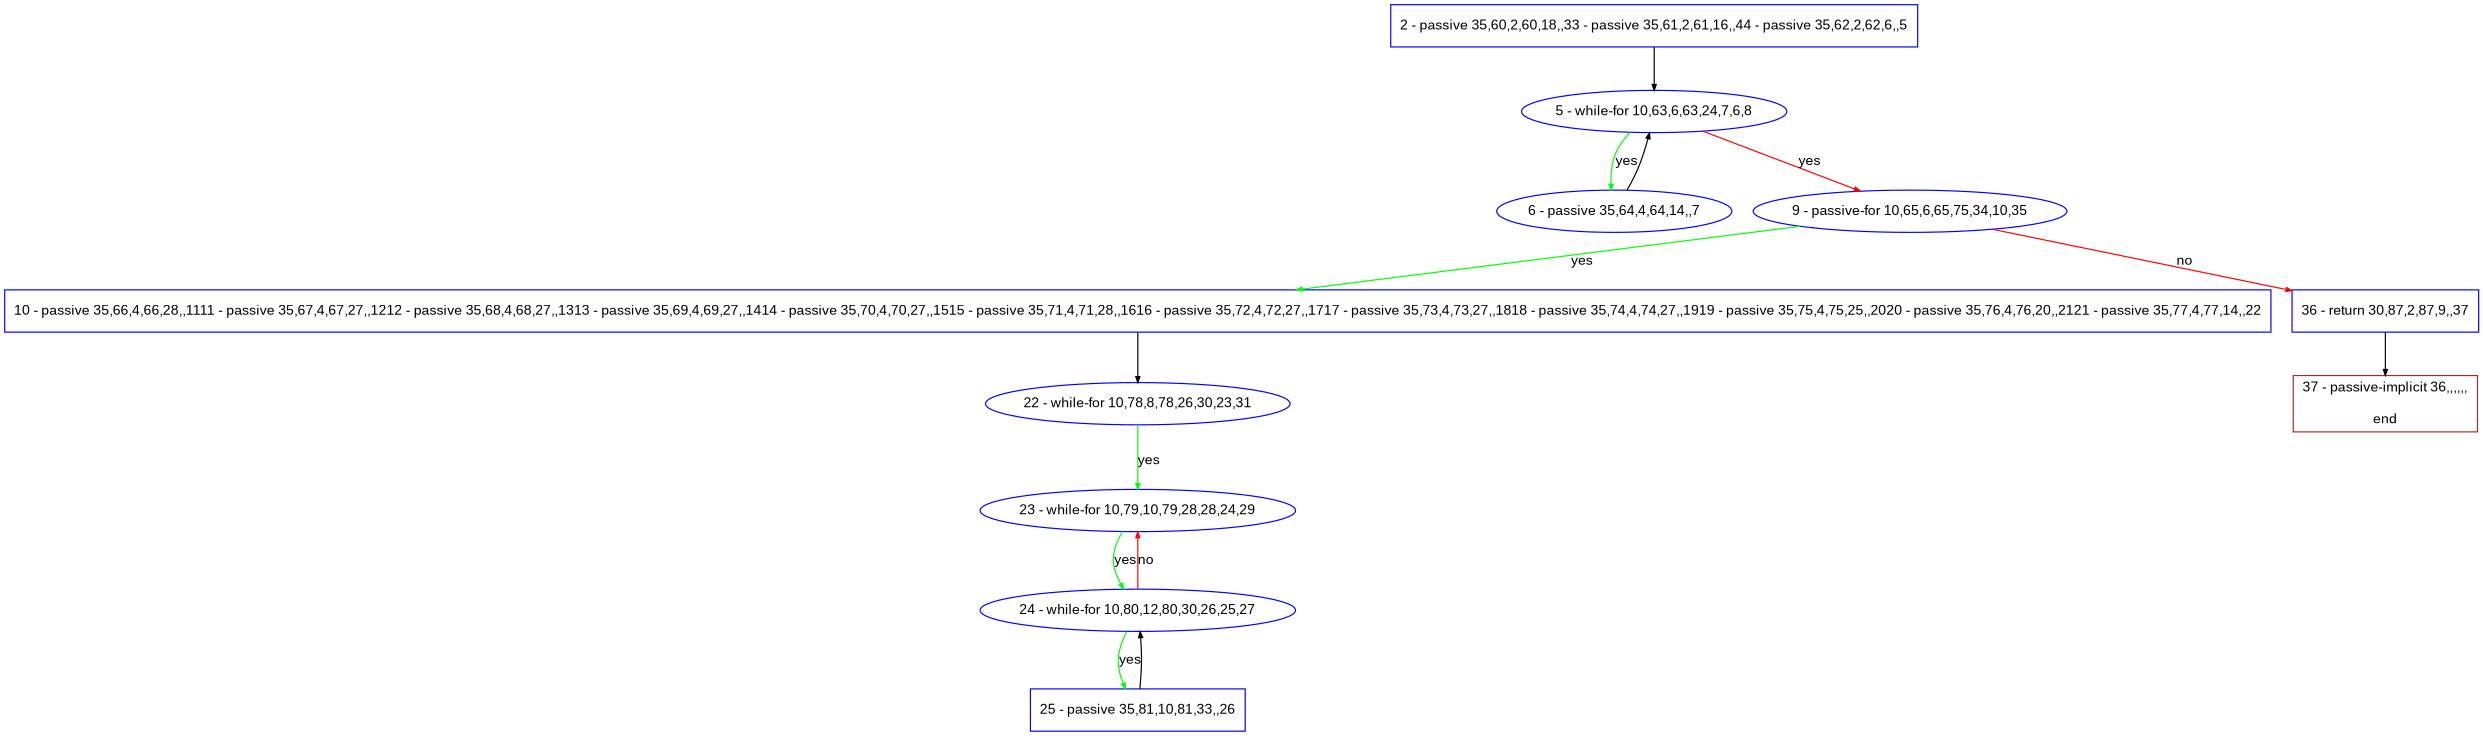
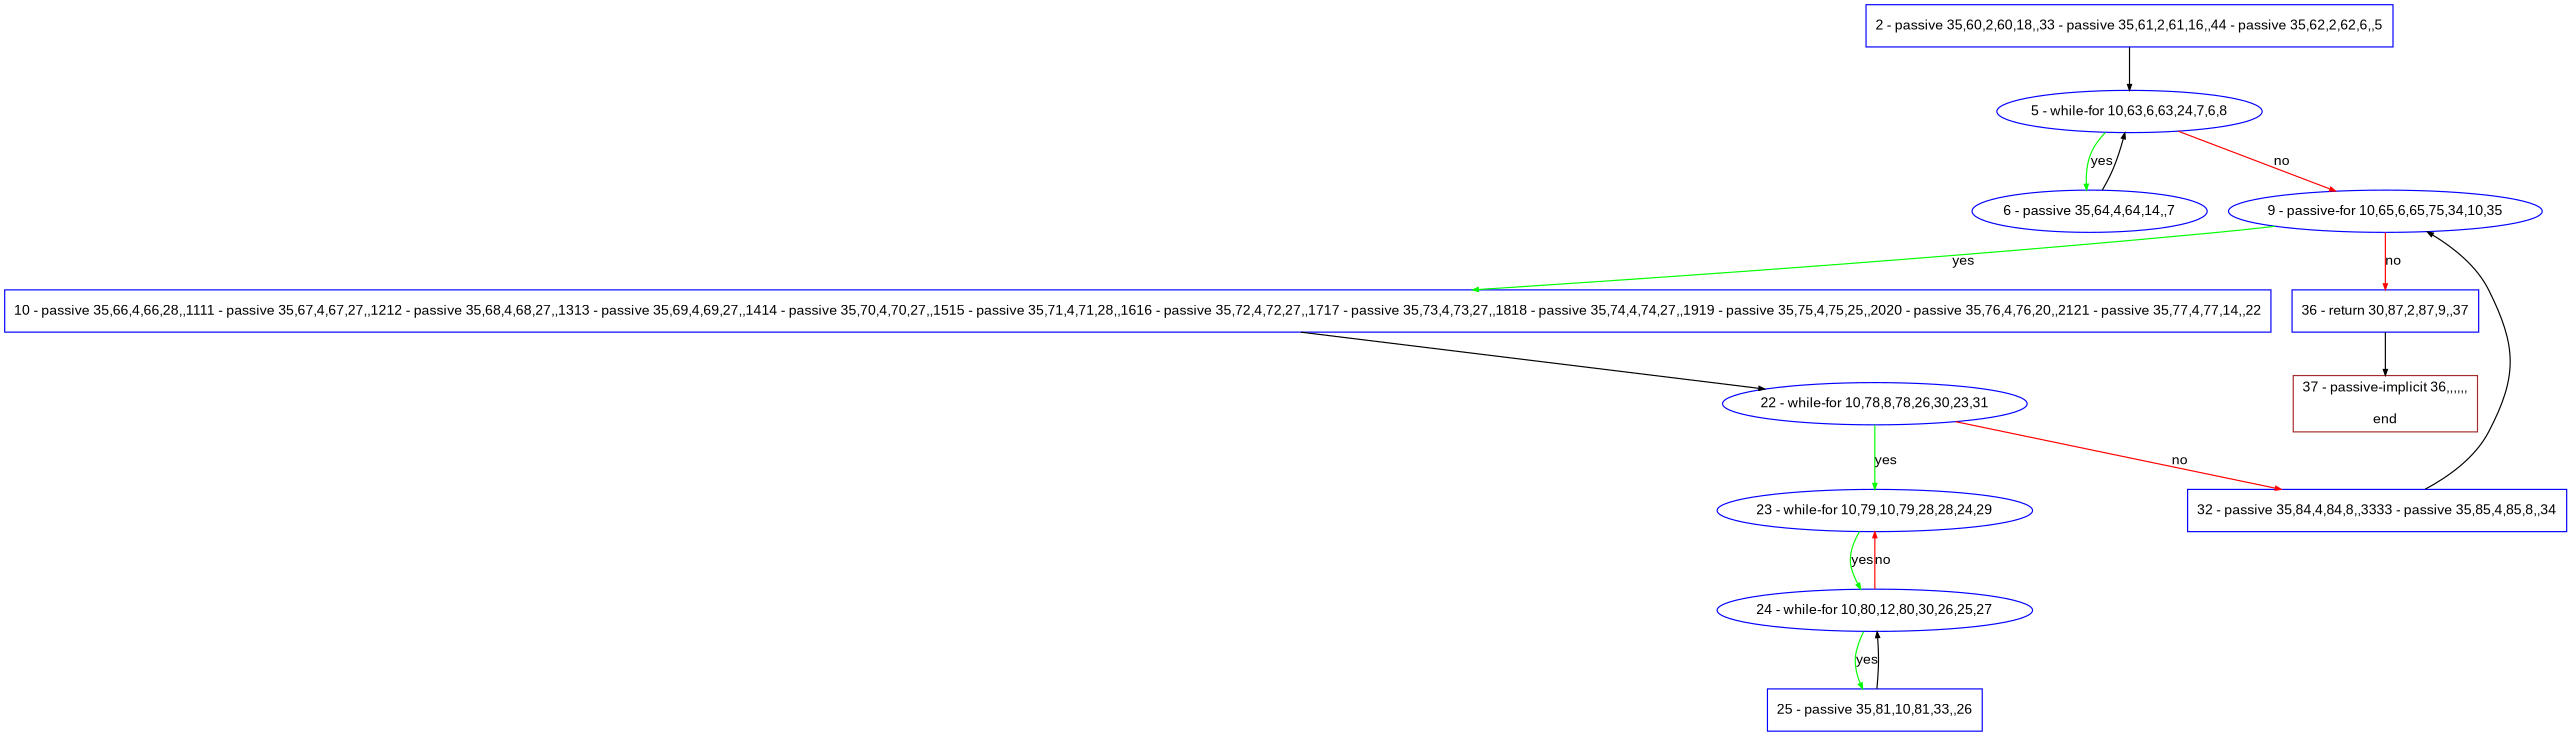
  digraph {
    bgcolor=white
    compound=true
    fillcolor="#FFFFCC"
    fontname=Arial
    fontsize=12
    pack=true
    packmode=clust
    style="rounded,filled"
    node [color="#0000ff" compound=true fillcolor="#ffffff" fixedsize=false fontname=Arial fontsize=12 node_initialized=no shape=box style=filled]
    edge [arrowhead=normal arrowsize=0.5 arrowtail=none color="#000000" compound=true dir=forward fontcolor=black fontname=Arial fontsize=12]
    n1 [label="2 - passive 35,60,2,60,18,,33 - passive 35,61,2,61,16,,44 - passive 35,62,2,62,6,,5"]
    n2 [label="5 - while-for 10,63,6,63,24,7,6,8" shape=oval]
    n3 [label="6 - passive 35,64,4,64,14,,7" shape=ellipse]
    n4 [label="9 - passive-for 10,65,6,65,75,34,10,35" shape=oval]
    n5 [label="10 - passive 35,66,4,66,28,,1111 - passive 35,67,4,67,27,,1212 - passive 35,68,4,68,27,,1313 - passive 35,69,4,69,27,,1414 - passive 35,70,4,70,27,,1515 - passive 35,71,4,71,28,,1616 - passive 35,72,4,72,27,,1717 - passive 35,73,4,73,27,,1818 - passive 35,74,4,74,27,,1919 - passive 35,75,4,75,25,,2020 - passive 35,76,4,76,20,,2121 - passive 35,77,4,77,14,,22"]
    n6 [label="36 - return 30,87,2,87,9,,37"]
    n7 [label="22 - while-for 10,78,8,78,26,30,23,31" shape=oval]
    n8 [color="#a52a2a" label="37 - passive-implicit 36,,,,,,\n\nend"]
    n9 [label="23 - while-for 10,79,10,79,28,28,24,29" shape=oval]
+   n10 [label="32 - passive 35,84,4,84,8,,3333 - passive 35,85,4,85,8,,34"]
    n11 [label="24 - while-for 10,80,12,80,30,26,25,27" shape=oval]
    n12 [label="25 - passive 35,81,10,81,33,,26"]
    n1 -> n2
    n2 -> n3 [color="#00ff00" label=yes]
-   n2 -> n4 [color="#ff0000" label=yes]
+   n2 -> n4 [color="#ff0000" label=no]
    n3 -> n2
    n4 -> n5 [color="#00ff00" label=yes]
    n4 -> n6 [color="#ff0000" label=no]
    n5 -> n7
    n6 -> n8
    n7 -> n9 [color="#00ff00" label=yes]
+   n7 -> n10 [color="#ff0000" label=no]
    n9 -> n11 [color="#00ff00" label=yes]
+   n10 -> n4
    n11 -> n9 [color="#ff0000" label=no]
    n11 -> n12 [color="#00ff00" label=yes]
    n12 -> n11
  }
